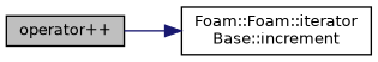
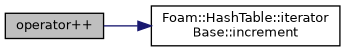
  digraph {
    rankdir=LR
    node [color=black fontname=Helvetica fontsize=10 shape=record]
    n1 [fillcolor=grey75 fontcolor=black height=0.2 label="operator++" style=filled width=0.4]
-   n2 [height=0.2 label="Foam::Foam::iterator\lBase::increment" width=0.4]
+   n2 [height=0.2 label="Foam::HashTable::iterator\lBase::increment" width=0.4]
    n1 -> n2 [color=midnightblue fontname=Helvetica fontsize=10 labelfontname=Helvetica labelfontsize=10 style=solid]
  }
